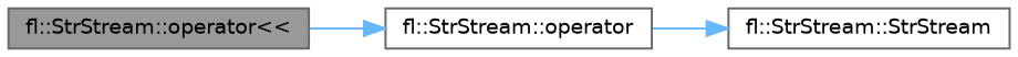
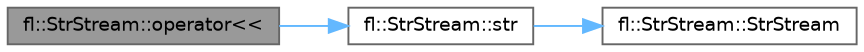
  digraph {
    rankdir=LR
    node [color=grey40 fillcolor=white fontname=Helvetica fontsize=10 shape=box style=filled]
    edge [color=steelblue1 fontname=Helvetica fontsize=10 labelfontname=Helvetica labelfontsize=10 style=solid]
    n1 [color=gray40 fillcolor=grey60 fontcolor=black height=0.2 label="fl::StrStream::operator\<\<" width=0.4]
-   n2 [height=0.2 label="fl::StrStream::operator" width=0.4]
+   n2 [height=0.2 label="fl::StrStream::str" width=0.4]
    n3 [height=0.2 label="fl::StrStream::StrStream" width=0.4]
    n1 -> n2
    n2 -> n3
  }
